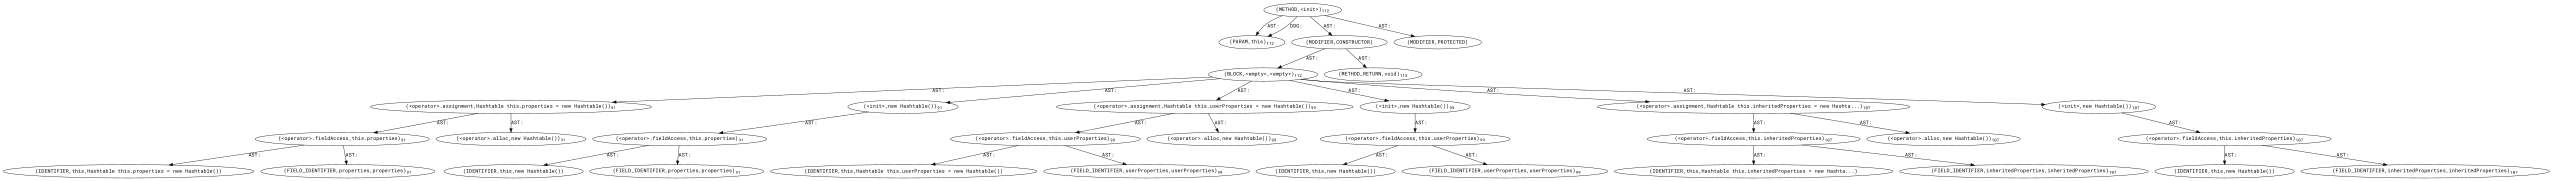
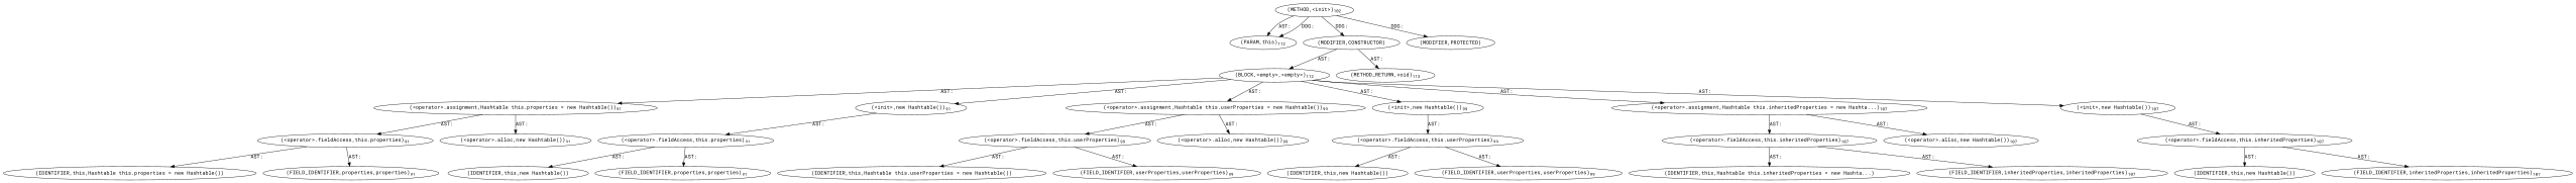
  digraph {
    fontname="Roboto Mono"
    node [fontname="Roboto Mono"]
    edge [fontname="Roboto Mono"]
-   n1 [label=<(METHOD,&lt;init&gt;)<SUB>112</SUB>>]
+   n1 [label=<(METHOD,&lt;init&gt;)<SUB>102</SUB>>]
    n2 [label=<(PARAM,this)<SUB>112</SUB>>]
    n3 [label=<(MODIFIER,CONSTRUCTOR)>]
    n4 [label=<(MODIFIER,PROTECTED)>]
    n5 [label=<(BLOCK,&lt;empty&gt;,&lt;empty&gt;)<SUB>112</SUB>>]
    n6 [label=<(&lt;operator&gt;.assignment,Hashtable this.properties = new Hashtable())<SUB>91</SUB>>]
    n7 [label=<(&lt;init&gt;,new Hashtable())<SUB>91</SUB>>]
    n8 [label=<(&lt;operator&gt;.assignment,Hashtable this.userProperties = new Hashtable())<SUB>99</SUB>>]
    n9 [label=<(&lt;init&gt;,new Hashtable())<SUB>99</SUB>>]
    n10 [label=<(&lt;operator&gt;.assignment,Hashtable this.inheritedProperties = new Hashta...)<SUB>107</SUB>>]
    n11 [label=<(&lt;init&gt;,new Hashtable())<SUB>107</SUB>>]
    n12 [label=<(METHOD_RETURN,void)<SUB>113</SUB>>]
    n13 [label=<(&lt;operator&gt;.fieldAccess,this.properties)<SUB>91</SUB>>]
    n14 [label=<(&lt;operator&gt;.alloc,new Hashtable())<SUB>91</SUB>>]
    n15 [label=<(&lt;operator&gt;.fieldAccess,this.properties)<SUB>91</SUB>>]
    n16 [label=<(&lt;operator&gt;.fieldAccess,this.userProperties)<SUB>99</SUB>>]
    n17 [label=<(&lt;operator&gt;.alloc,new Hashtable())<SUB>99</SUB>>]
    n18 [label=<(&lt;operator&gt;.fieldAccess,this.userProperties)<SUB>99</SUB>>]
    n19 [label=<(&lt;operator&gt;.fieldAccess,this.inheritedProperties)<SUB>107</SUB>>]
    n20 [label=<(&lt;operator&gt;.alloc,new Hashtable())<SUB>107</SUB>>]
    n21 [label=<(&lt;operator&gt;.fieldAccess,this.inheritedProperties)<SUB>107</SUB>>]
    n22 [label=<(IDENTIFIER,this,Hashtable this.properties = new Hashtable())>]
    n23 [label=<(FIELD_IDENTIFIER,properties,properties)<SUB>91</SUB>>]
    n24 [label=<(IDENTIFIER,this,new Hashtable())>]
    n25 [label=<(FIELD_IDENTIFIER,properties,properties)<SUB>91</SUB>>]
    n26 [label=<(IDENTIFIER,this,Hashtable this.userProperties = new Hashtable())>]
    n27 [label=<(FIELD_IDENTIFIER,userProperties,userProperties)<SUB>99</SUB>>]
    n28 [label=<(IDENTIFIER,this,new Hashtable())>]
    n29 [label=<(FIELD_IDENTIFIER,userProperties,userProperties)<SUB>99</SUB>>]
    n30 [label=<(IDENTIFIER,this,Hashtable this.inheritedProperties = new Hashta...)>]
    n31 [label=<(FIELD_IDENTIFIER,inheritedProperties,inheritedProperties)<SUB>107</SUB>>]
    n32 [label=<(IDENTIFIER,this,new Hashtable())>]
    n33 [label=<(FIELD_IDENTIFIER,inheritedProperties,inheritedProperties)<SUB>107</SUB>>]
    n1 -> n2 [label="AST: "]
    n1 -> n2 [label="DDG: "]
-   n1 -> n3 [label="AST: "]
-   n1 -> n4 [label="AST: "]
+   n1 -> n3 [label="DDG: "]
+   n1 -> n4 [label="DDG: "]
    n3 -> n5 [label="AST: "]
    n3 -> n12 [label="AST: "]
    n5 -> n6 [label="AST: "]
    n5 -> n7 [label="AST: "]
    n5 -> n8 [label="AST: "]
    n5 -> n9 [label="AST: "]
    n5 -> n10 [label="AST: "]
    n5 -> n11 [label="AST: "]
    n6 -> n13 [label="AST: "]
    n6 -> n14 [label="AST: "]
    n7 -> n15 [label="AST: "]
    n8 -> n16 [label="AST: "]
    n8 -> n17 [label="AST: "]
    n9 -> n18 [label="AST: "]
    n10 -> n19 [label="AST: "]
    n10 -> n20 [label="AST: "]
    n11 -> n21 [label="AST: "]
    n13 -> n22 [label="AST: "]
    n13 -> n23 [label="AST: "]
    n15 -> n24 [label="AST: "]
    n15 -> n25 [label="AST: "]
    n16 -> n26 [label="AST: "]
    n16 -> n27 [label="AST: "]
    n18 -> n28 [label="AST: "]
    n18 -> n29 [label="AST: "]
    n19 -> n30 [label="AST: "]
    n19 -> n31 [label="AST: "]
    n21 -> n32 [label="AST: "]
    n21 -> n33 [label="AST: "]
  }
